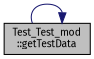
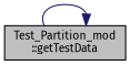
  digraph {
    rankdir=RL
    fontname="Fira Sans"
-   n1 [color=black fillcolor=grey75 fontcolor=black fontname="Fira Sans" fontsize=10 height=0.2 label="Test_Test_mod\l::getTestData" shape=record style=filled width=0.4]
+   n1 [color=black fillcolor=grey75 fontcolor=black fontname="Fira Sans" fontsize=10 height=0.2 label="Test_Partition_mod\l::getTestData" shape=record style=filled width=0.4]
    n1 -> n1 [color=midnightblue dir=back fontname="Fira Sans" fontsize=10 labelfontname=Helvetica labelfontsize=10 style=solid]
  }
